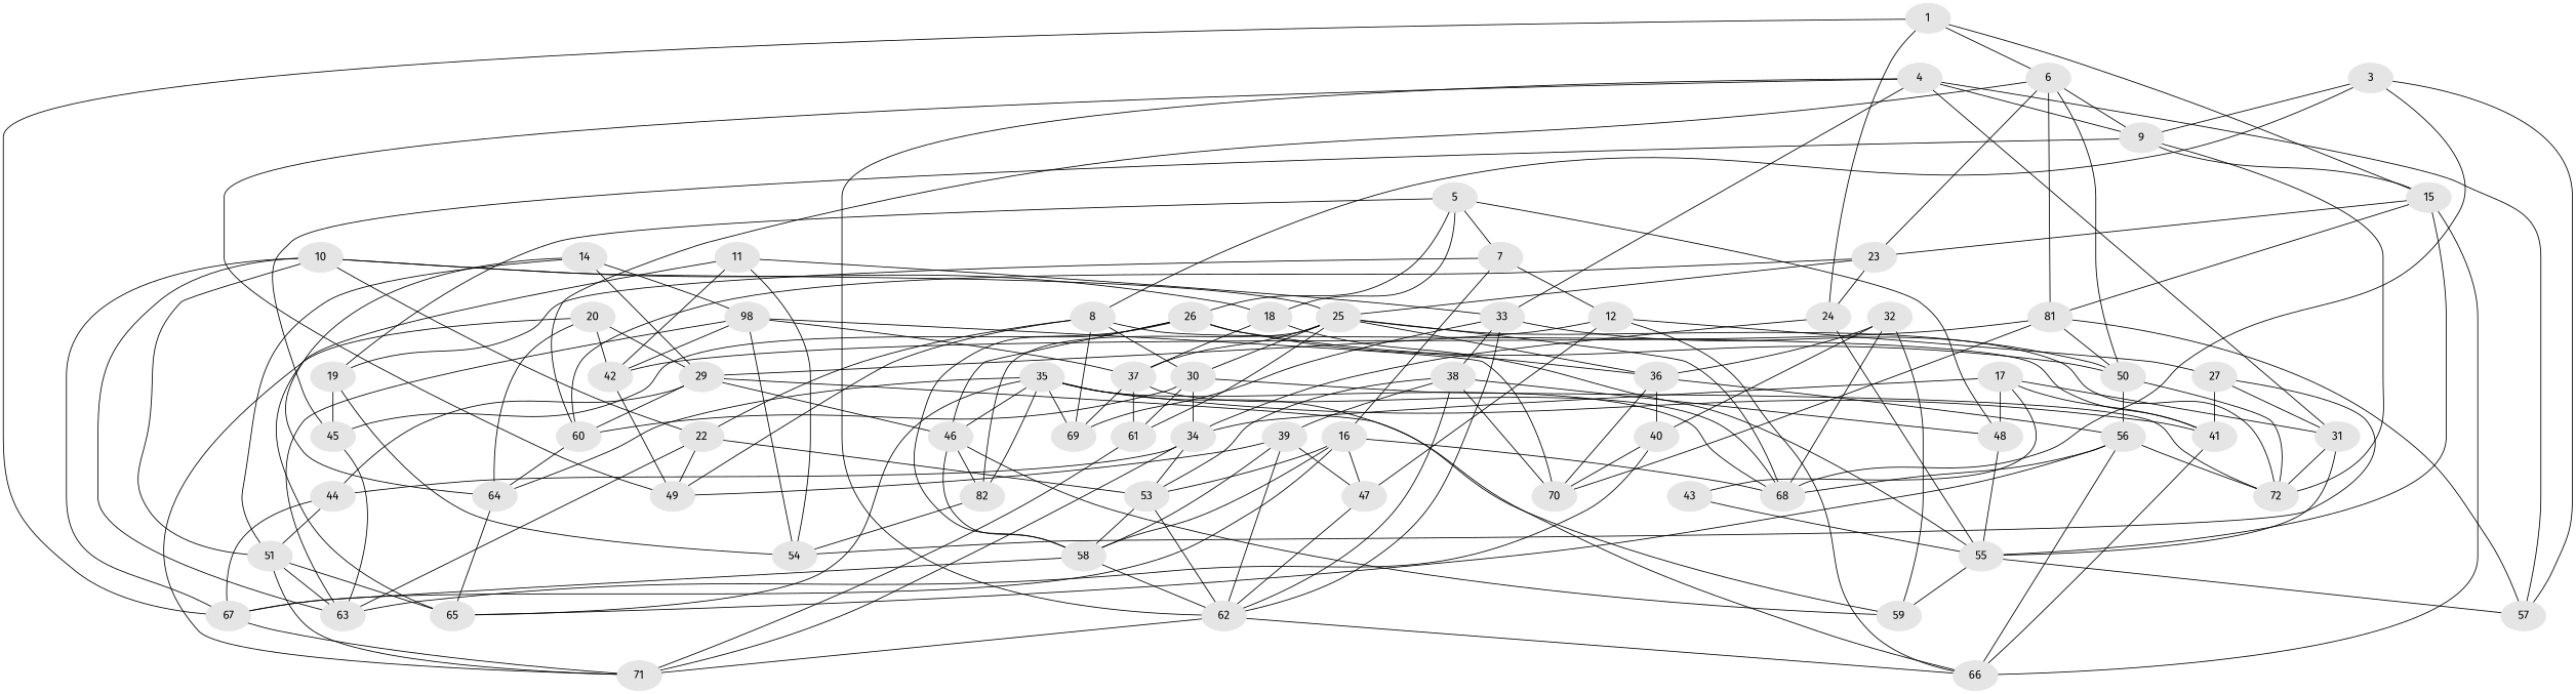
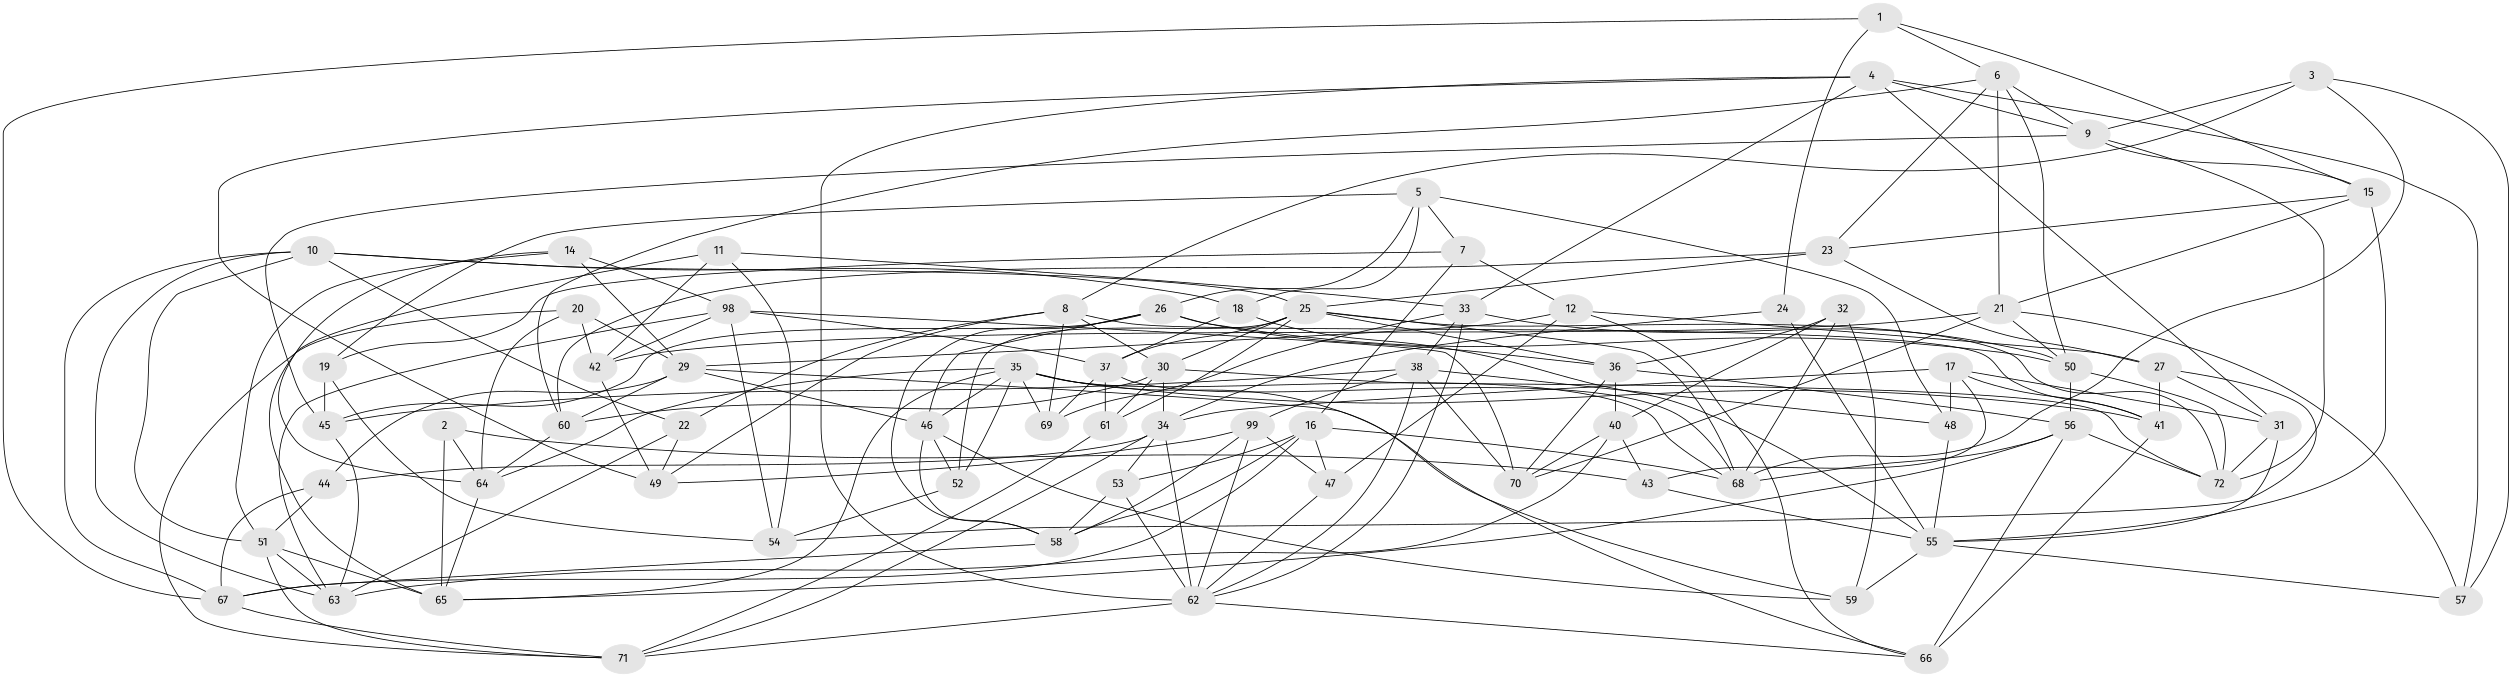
  graph {
    fontname="Fira Sans"
    node [color=gray90 fontname="Fira Sans" style=filled]
    edge [fontname="Fira Sans" weight=1.0]
    1
    6
    15
    24
    67
    9
-   21 [label=81]
+   21
    23
    50
    60
    66
    55
    34
    71
+   2
    43
    64
    65
    3
    8
    57
    68
    49
    22
    30
    41
    69
    45
    72
    4
    31
    33
    62
    38
    5
    7
    18
    19
    26
    48
    12
    16
    37
    54
    58
    36
    46
    42
    70
    25
    56
    27
    29
    47
    53
    63
    61
    10
    51
-   52 [label=82]
+   52
    11
    44
    59
    14
    n65 [label=98]
    17
    20
    40
    32
-   39
+   39 [label=99]
    35
    1 -- 6
    1 -- 15
    1 -- 24
    1 -- 67
    6 -- 9
    6 -- 21
    6 -- 23
    6 -- 50
    6 -- 60
    15 -- 21
    15 -- 23
-   15 -- 66
    15 -- 55
    24 -- 55
    24 -- 34
    67 -- 71
    9 -- 15
    9 -- 45
    9 -- 72
    21 -- 50
    21 -- 57
    21 -- 42
    21 -- 70
-   23 -- 24
+   23 -- 27
    23 -- 60
    23 -- 25 [weight=2.0]
    50 -- 72
    50 -- 56
    60 -- 64
    55 -- 57 [weight=2.0]
    55 -- 59
    34 -- 71
    34 -- 53
    34 -- 44
+   2 -- 43 [weight=2.0]
+   2 -- 64
+   2 -- 65
    43 -- 55 [weight=2.0]
    64 -- 65
    3 -- 9
    3 -- 8
    3 -- 57
    3 -- 68
    8 -- 49
    8 -- 22
    8 -- 30
    8 -- 41
    8 -- 69
    22 -- 49
-   22 -- 53 [weight=2.0]
    22 -- 63
    30 -- 60
    30 -- 34
    30 -- 72
    30 -- 61
    41 -- 66
    45 -- 63
    4 -- 9
    4 -- 57
    4 -- 49
    4 -- 31
    4 -- 33
    4 -- 62
    31 -- 55
    31 -- 72
    33 -- 50
    33 -- 69
    33 -- 62
    33 -- 38
    62 -- 66
    62 -- 71
-   38 -- 53
+   38 -- 45
    38 -- 62
    38 -- 48
    38 -- 70 [weight=2.0]
    38 -- 39 [weight=2.0]
    5 -- 7
    5 -- 18
    5 -- 19
    5 -- 26
    5 -- 48
    7 -- 19
    7 -- 12
    7 -- 16
    18 -- 55
    18 -- 37
    19 -- 45 [weight=2.0]
    19 -- 54 [weight=2.0]
    26 -- 50
    26 -- 45
    26 -- 58
    26 -- 36
    26 -- 46
    48 -- 55
    12 -- 66
    12 -- 27
    12 -- 29
    12 -- 47 [weight=2.0]
    16 -- 67
    16 -- 68
    16 -- 58
    16 -- 47
    16 -- 53
    37 -- 68
    37 -- 69
    37 -- 61
    58 -- 67
-   58 -- 62 [weight=2.0]
+   34 -- 62 [weight=2.0]
    36 -- 70
    36 -- 56
    36 -- 40
    46 -- 58
    46 -- 52
    46 -- 59
    42 -- 49 [weight=2.0]
    25 -- 68
    25 -- 30
    25 -- 72
    25 -- 37
    25 -- 36
    25 -- 61
    25 -- 52
    56 -- 66
    56 -- 65
    56 -- 68
    56 -- 72
    27 -- 41
    27 -- 31
    27 -- 54
    29 -- 60 [weight=2.0]
    29 -- 46
    29 -- 44
    29 -- 59
    47 -- 62
    53 -- 62
    53 -- 58
    61 -- 71
    10 -- 67
    10 -- 22
    10 -- 18
    10 -- 25
    10 -- 63
    10 -- 51
    51 -- 71
    51 -- 65
    51 -- 63
    52 -- 54
    11 -- 65
    11 -- 33
    11 -- 54
    11 -- 42
    44 -- 67
    44 -- 51
    14 -- 64
    14 -- 29
    14 -- 51
    14 -- n65
    n65 -- 37
    n65 -- 54
    n65 -- 42
    n65 -- 70
    n65 -- 63
    17 -- 34
    17 -- 43
    17 -- 41 [weight=2.0]
    17 -- 31
    17 -- 48
    20 -- 71
    20 -- 64
    20 -- 42
    20 -- 29
+   40 -- 43
    40 -- 70
    40 -- 63
    32 -- 68 [weight=2.0]
    32 -- 36
    32 -- 59
    32 -- 40 [weight=2.0]
    39 -- 49
    39 -- 62
    39 -- 58
    39 -- 47
    35 -- 66
    35 -- 64
    35 -- 65
    35 -- 68
    35 -- 41
    35 -- 69
    35 -- 46
    35 -- 52
  }
